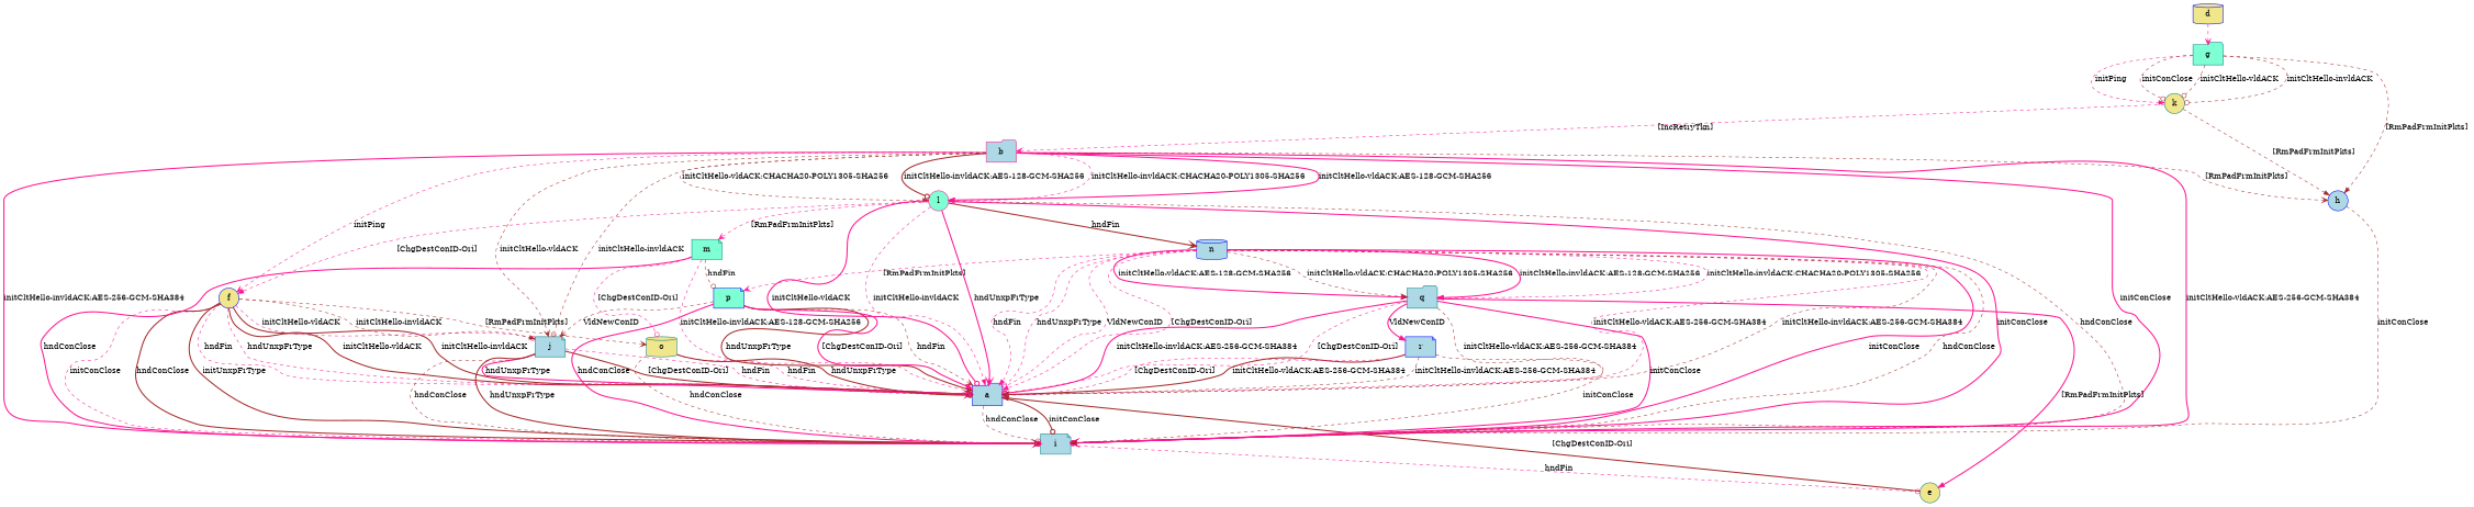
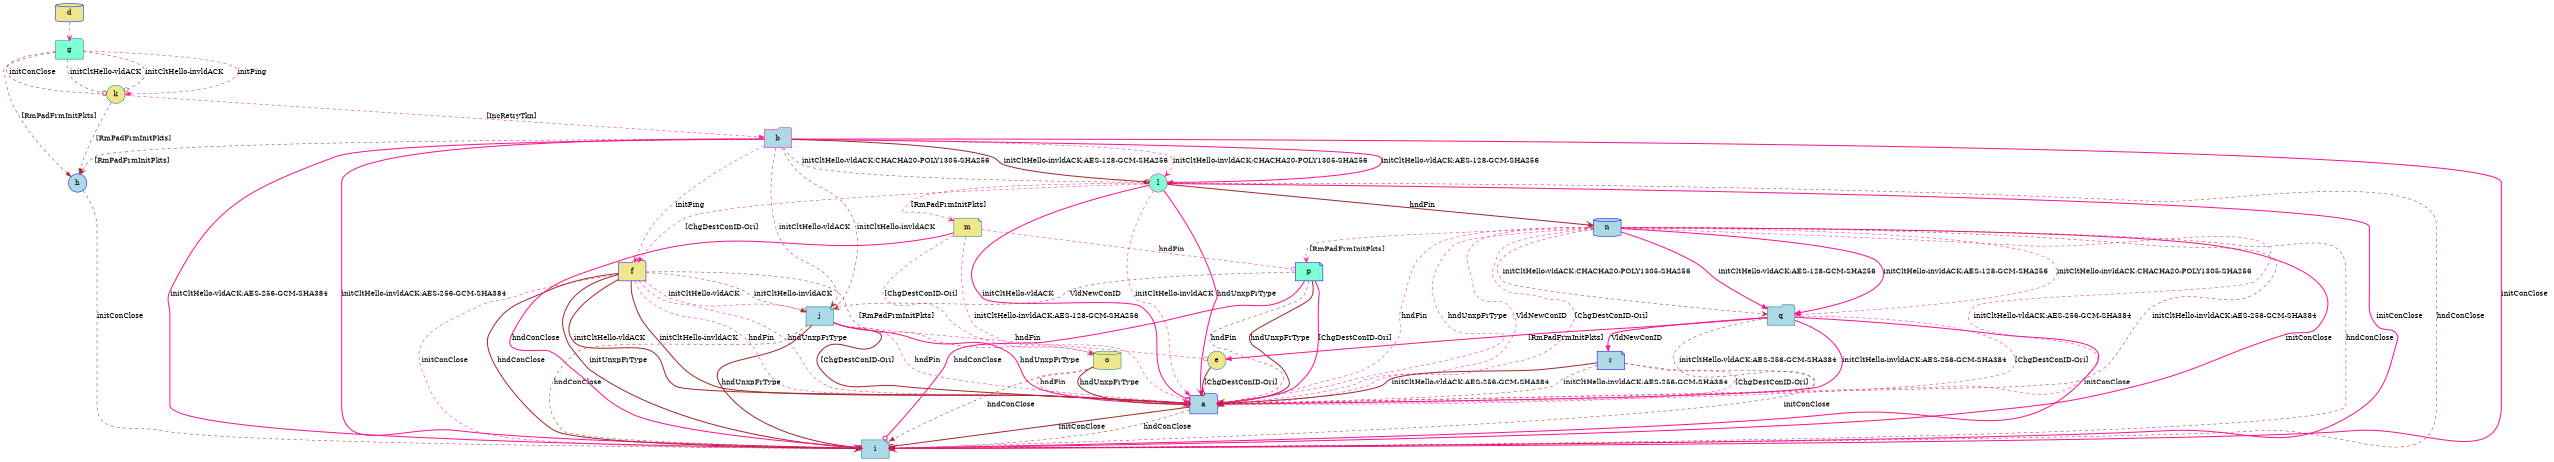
  digraph {
    node [color=teal fillcolor=lightblue shape=note style=filled]
    edge [arrowhead=odot color=deeppink style=dashed]
    a [color=blue shape=folder]
    i
    b [color=deeppink shape=folder]
-   f [color=blue fillcolor=khaki shape=circle]
+   f [color=blue fillcolor=khaki shape=folder]
    h [color=blue shape=circle]
    j
    l [color=deeppink fillcolor=aquamarine shape=circle]
    o [fillcolor=khaki shape=cylinder]
    e [fillcolor=khaki shape=circle]
-   m [fillcolor=aquamarine]
+   m [fillcolor=khaki]
    n [color=blue shape=cylinder]
    p [color=blue fillcolor=aquamarine]
    q [shape=folder]
    d [color=blue fillcolor=khaki shape=cylinder]
    g [fillcolor=aquamarine shape=folder]
    k [fillcolor=khaki shape=circle]
    r [color=blue]
    a -> i [color=brown label="initConClose " style=bold]
    a -> i [color=brown label="hndConClose "]
    b -> i [arrowhead=vee label="initConClose " style=bold]
    b -> i [arrowhead=vee label="initCltHello-vldACK:AES-256-GCM-SHA384 " style=bold]
    b -> i [arrowhead=normal label="initCltHello-invldACK:AES-256-GCM-SHA384 " style=bold]
    b -> f [arrowhead=vee label="initPing "]
    b -> h [arrowhead=vee color=brown label="[RmPadFrmInitPkts] "]
    b -> j [arrowhead=vee color=brown label="initCltHello-vldACK "]
    b -> j [color=brown label="initCltHello-invldACK "]
    b -> l [arrowhead=normal label="initCltHello-vldACK:AES-128-GCM-SHA256 " style=bold]
    b -> l [arrowhead=normal color=brown label="initCltHello-vldACK:CHACHA20-POLY1305-SHA256 "]
    b -> l [color=brown label="initCltHello-invldACK:AES-128-GCM-SHA256 " style=bold]
    b -> l [arrowhead=vee label="initCltHello-invldACK:CHACHA20-POLY1305-SHA256 "]
    f -> a [arrowhead=normal color=brown label="initCltHello-vldACK " style=bold]
    f -> a [color=brown label="initCltHello-invldACK " style=bold]
    f -> a [label="hndFin "]
    f -> a [label="hndUnxpFrType "]
    f -> i [arrowhead=normal label="initConClose "]
    f -> i [arrowhead=vee color=brown label="hndConClose " style=bold]
    f -> i [arrowhead=normal color=brown label="initUnxpFrType " style=bold]
    f -> j [label="initCltHello-vldACK "]
    f -> j [arrowhead=normal color=brown label="initCltHello-invldACK "]
    f -> o [arrowhead=vee color=brown label="[RmPadFrmInitPkts] "]
    h -> i [color=brown label="initConClose "]
    j -> a [arrowhead=vee color=brown label="[ChgDestConID-Ori] " style=bold]
    j -> a [arrowhead=normal label="hndFin "]
    j -> a [arrowhead=normal label="hndUnxpFrType " style=bold]
    j -> i [arrowhead=vee color=brown label="hndConClose "]
    j -> i [color=brown label="hndUnxpFrType " style=bold]
-   i -> e [label="hndFin "]
+   j -> e [label="hndFin "]
    l -> a [label="initCltHello-vldACK " style=bold]
    l -> a [arrowhead=normal label="initCltHello-invldACK "]
    l -> a [arrowhead=vee label="hndUnxpFrType " style=bold]
    l -> i [arrowhead=vee label="initConClose " style=bold]
    l -> i [arrowhead=normal color=brown label="hndConClose "]
    l -> f [arrowhead=normal label="[ChgDestConID-Ori] "]
    l -> m [arrowhead=vee label="[RmPadFrmInitPkts] "]
    l -> n [arrowhead=vee color=brown label="hndFin " style=bold]
    o -> a [arrowhead=vee label="hndFin "]
    o -> a [color=brown label="hndUnxpFrType " style=bold]
    o -> i [arrowhead=normal color=brown label="hndConClose "]
-   e -> a [arrowhead=normal color=brown label="[ChgDestConID-Ori] " style=bold]
+   e -> a [color=brown label="[ChgDestConID-Ori] " style=bold]
    m -> a [label="initCltHello-invldACK:AES-128-GCM-SHA256 "]
    m -> i [label="hndConClose " style=bold]
    m -> o [label="[ChgDestConID-Ori] "]
-   m -> p [color=brown label="hndFin "]
+   m -> p [label="hndFin "]
    n -> a [label="initCltHello-vldACK:AES-256-GCM-SHA384 "]
    n -> a [arrowhead=vee color=brown label="initCltHello-invldACK:AES-256-GCM-SHA384 "]
    n -> a [arrowhead=normal label="hndFin "]
    n -> a [label="hndUnxpFrType "]
    n -> a [label="VldNewConID "]
    n -> a [arrowhead=normal label="[ChgDestConID-Ori] "]
    n -> i [label="initConClose " style=bold]
    n -> i [color=brown label="hndConClose "]
    n -> p [arrowhead=vee label="[RmPadFrmInitPkts] "]
    n -> q [arrowhead=normal label="initCltHello-vldACK:AES-128-GCM-SHA256 " style=bold]
    n -> q [arrowhead=vee color=brown label="initCltHello-vldACK:CHACHA20-POLY1305-SHA256 "]
    n -> q [arrowhead=normal label="initCltHello-invldACK:AES-128-GCM-SHA256 " style=bold]
    n -> q [arrowhead=normal label="initCltHello-invldACK:CHACHA20-POLY1305-SHA256 "]
    p -> a [arrowhead=vee color=brown label="hndFin "]
    p -> a [arrowhead=vee color=brown label="hndUnxpFrType " style=bold]
    p -> a [arrowhead=normal label="[ChgDestConID-Ori] " style=bold]
    p -> i [label="hndConClose " style=bold]
    p -> j [arrowhead=vee color=brown label="VldNewConID "]
    q -> a [arrowhead=vee color=brown label="initCltHello-vldACK:AES-256-GCM-SHA384 "]
    q -> a [label="initCltHello-invldACK:AES-256-GCM-SHA384 " style=bold]
    q -> a [label="[ChgDestConID-Ori] "]
    q -> i [label="initConClose " style=bold]
    q -> e [arrowhead=normal label="[RmPadFrmInitPkts] " style=bold]
    q -> r [arrowhead=normal label="VldNewConID " style=bold]
    d -> g [arrowhead=vee]
    g -> h [arrowhead=normal color=brown label="[RmPadFrmInitPkts] "]
    g -> k [arrowhead=normal label="initPing "]
    g -> k [color=brown label="initConClose "]
    g -> k [color=brown label="initCltHello-vldACK "]
    g -> k [color=brown label="initCltHello-invldACK "]
-   k -> b [arrowhead=vee label="[IncRetryTkn] "]
+   k -> b [arrowhead=normal label="[IncRetryTkn] "]
    k -> h [arrowhead=normal color=brown label="[RmPadFrmInitPkts] "]
    r -> a [arrowhead=normal color=brown label="initCltHello-vldACK:AES-256-GCM-SHA384 " style=bold]
    r -> a [arrowhead=vee color=brown label="initCltHello-invldACK:AES-256-GCM-SHA384 "]
    r -> a [label="[ChgDestConID-Ori] "]
    r -> i [arrowhead=normal color=brown label="initConClose "]
  }
